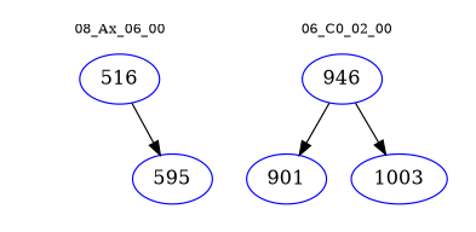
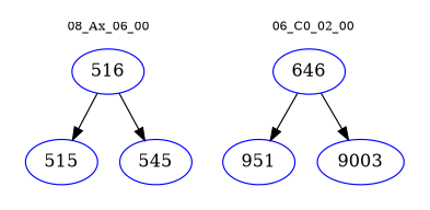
  digraph {
    node [color=blue]
    edge [color=black]
    n1 [label=516]
-   n3 [label=595]
-   n4 [label=946]
-   n5 [label=901]
-   n6 [label=1003]
+   n2 [label=515]
+   n3 [label=545]
+   n4 [label=646]
+   n5 [label=951]
+   n6 [label=9003]
    subgraph cluster_1 {
      color=white
      fontsize=10
      label="08_Ax_06_00"
      n1
+     n2
      n3
    }
    subgraph cluster_2 {
      color=white
      fontsize=10
      label="06_C0_02_00"
      n4
      n5
      n6
    }
+   n1 -> n2
    n1 -> n3
    n4 -> n5
    n4 -> n6
  }
